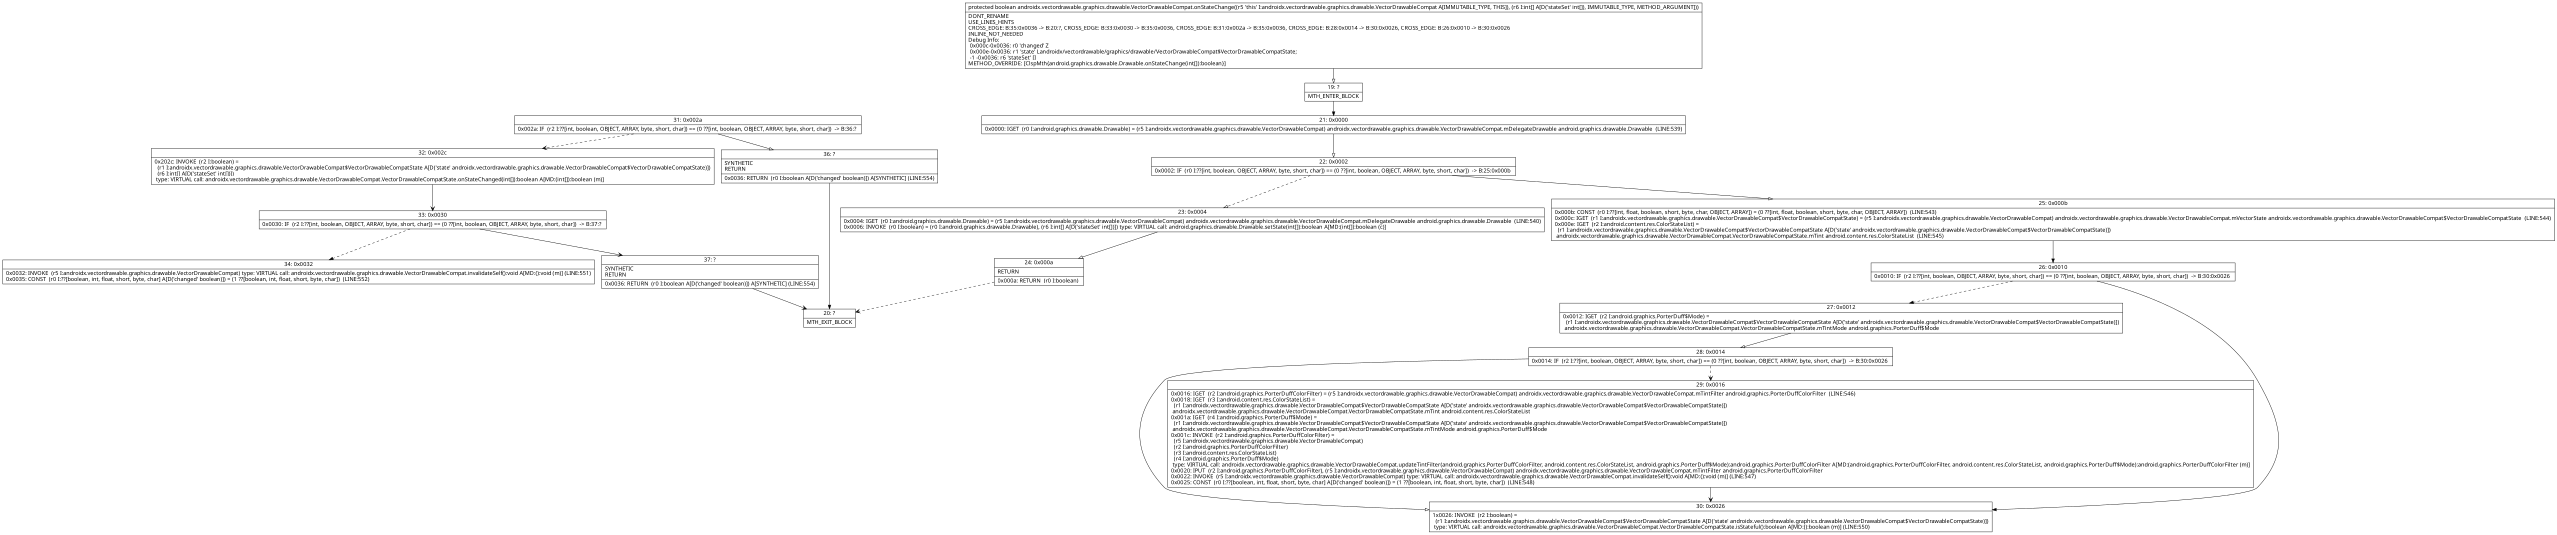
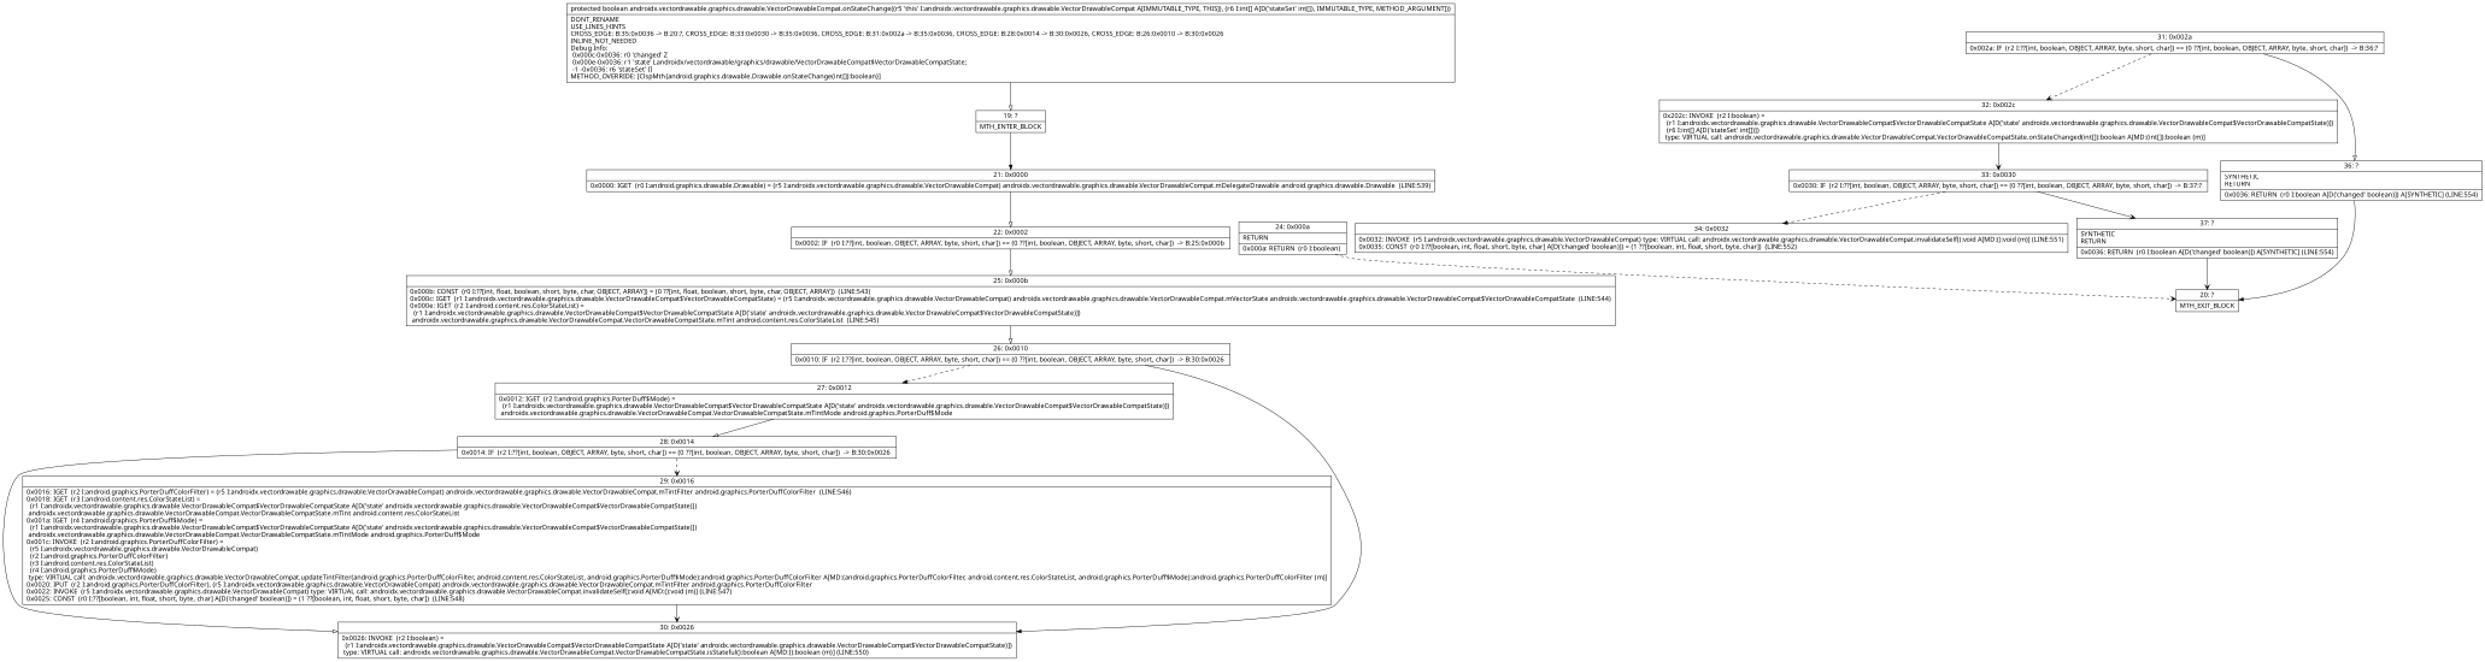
  digraph {
    fontname="Noto Sans"
    node [fontname="Noto Sans" shape=record]
    edge [arrowhead=onormal fontname="Noto Sans"]
    n1 [label="{19\:\ ?|MTH_ENTER_BLOCK\l}"]
    n2 [label="{21\:\ 0x0000|0x0000: IGET  (r0 I:android.graphics.drawable.Drawable) = (r5 I:androidx.vectordrawable.graphics.drawable.VectorDrawableCompat) androidx.vectordrawable.graphics.drawable.VectorDrawableCompat.mDelegateDrawable android.graphics.drawable.Drawable  (LINE:539)\l}"]
    n3 [label="{22\:\ 0x0002|0x0002: IF  (r0 I:??[int, boolean, OBJECT, ARRAY, byte, short, char]) == (0 ??[int, boolean, OBJECT, ARRAY, byte, short, char])  \-\> B:25:0x000b \l}"]
-   n4 [label="{23\:\ 0x0004|0x0004: IGET  (r0 I:android.graphics.drawable.Drawable) = (r5 I:androidx.vectordrawable.graphics.drawable.VectorDrawableCompat) androidx.vectordrawable.graphics.drawable.VectorDrawableCompat.mDelegateDrawable android.graphics.drawable.Drawable  (LINE:540)\l0x0006: INVOKE  (r0 I:boolean) = (r0 I:android.graphics.drawable.Drawable), (r6 I:int[] A[D('stateSet' int[])]) type: VIRTUAL call: android.graphics.drawable.Drawable.setState(int[]):boolean A[MD:(int[]):boolean (c)]\l}"]
    n5 [label="{25\:\ 0x000b|0x000b: CONST  (r0 I:??[int, float, boolean, short, byte, char, OBJECT, ARRAY]) = (0 ??[int, float, boolean, short, byte, char, OBJECT, ARRAY])  (LINE:543)\l0x000c: IGET  (r1 I:androidx.vectordrawable.graphics.drawable.VectorDrawableCompat$VectorDrawableCompatState) = (r5 I:androidx.vectordrawable.graphics.drawable.VectorDrawableCompat) androidx.vectordrawable.graphics.drawable.VectorDrawableCompat.mVectorState androidx.vectordrawable.graphics.drawable.VectorDrawableCompat$VectorDrawableCompatState  (LINE:544)\l0x000e: IGET  (r2 I:android.content.res.ColorStateList) = \l  (r1 I:androidx.vectordrawable.graphics.drawable.VectorDrawableCompat$VectorDrawableCompatState A[D('state' androidx.vectordrawable.graphics.drawable.VectorDrawableCompat$VectorDrawableCompatState)])\l androidx.vectordrawable.graphics.drawable.VectorDrawableCompat.VectorDrawableCompatState.mTint android.content.res.ColorStateList  (LINE:545)\l}"]
    n6 [label="{24\:\ 0x000a|RETURN\l|0x000a: RETURN  (r0 I:boolean) \l}"]
    n7 [label="{26\:\ 0x0010|0x0010: IF  (r2 I:??[int, boolean, OBJECT, ARRAY, byte, short, char]) == (0 ??[int, boolean, OBJECT, ARRAY, byte, short, char])  \-\> B:30:0x0026 \l}"]
    n8 [label="{20\:\ ?|MTH_EXIT_BLOCK\l}"]
    n9 [label="{27\:\ 0x0012|0x0012: IGET  (r2 I:android.graphics.PorterDuff$Mode) = \l  (r1 I:androidx.vectordrawable.graphics.drawable.VectorDrawableCompat$VectorDrawableCompatState A[D('state' androidx.vectordrawable.graphics.drawable.VectorDrawableCompat$VectorDrawableCompatState)])\l androidx.vectordrawable.graphics.drawable.VectorDrawableCompat.VectorDrawableCompatState.mTintMode android.graphics.PorterDuff$Mode \l}"]
-   n10 [label="{30\:\ 0x0026|1x0026: INVOKE  (r2 I:boolean) = \l  (r1 I:androidx.vectordrawable.graphics.drawable.VectorDrawableCompat$VectorDrawableCompatState A[D('state' androidx.vectordrawable.graphics.drawable.VectorDrawableCompat$VectorDrawableCompatState)])\l type: VIRTUAL call: androidx.vectordrawable.graphics.drawable.VectorDrawableCompat.VectorDrawableCompatState.isStateful():boolean A[MD:():boolean (m)] (LINE:550)\l}"]
+   n10 [label="{30\:\ 0x0026|0x0026: INVOKE  (r2 I:boolean) = \l  (r1 I:androidx.vectordrawable.graphics.drawable.VectorDrawableCompat$VectorDrawableCompatState A[D('state' androidx.vectordrawable.graphics.drawable.VectorDrawableCompat$VectorDrawableCompatState)])\l type: VIRTUAL call: androidx.vectordrawable.graphics.drawable.VectorDrawableCompat.VectorDrawableCompatState.isStateful():boolean A[MD:():boolean (m)] (LINE:550)\l}"]
    n11 [label="{28\:\ 0x0014|0x0014: IF  (r2 I:??[int, boolean, OBJECT, ARRAY, byte, short, char]) == (0 ??[int, boolean, OBJECT, ARRAY, byte, short, char])  \-\> B:30:0x0026 \l}"]
    n12 [label="{29\:\ 0x0016|0x0016: IGET  (r2 I:android.graphics.PorterDuffColorFilter) = (r5 I:androidx.vectordrawable.graphics.drawable.VectorDrawableCompat) androidx.vectordrawable.graphics.drawable.VectorDrawableCompat.mTintFilter android.graphics.PorterDuffColorFilter  (LINE:546)\l0x0018: IGET  (r3 I:android.content.res.ColorStateList) = \l  (r1 I:androidx.vectordrawable.graphics.drawable.VectorDrawableCompat$VectorDrawableCompatState A[D('state' androidx.vectordrawable.graphics.drawable.VectorDrawableCompat$VectorDrawableCompatState)])\l androidx.vectordrawable.graphics.drawable.VectorDrawableCompat.VectorDrawableCompatState.mTint android.content.res.ColorStateList \l0x001a: IGET  (r4 I:android.graphics.PorterDuff$Mode) = \l  (r1 I:androidx.vectordrawable.graphics.drawable.VectorDrawableCompat$VectorDrawableCompatState A[D('state' androidx.vectordrawable.graphics.drawable.VectorDrawableCompat$VectorDrawableCompatState)])\l androidx.vectordrawable.graphics.drawable.VectorDrawableCompat.VectorDrawableCompatState.mTintMode android.graphics.PorterDuff$Mode \l0x001c: INVOKE  (r2 I:android.graphics.PorterDuffColorFilter) = \l  (r5 I:androidx.vectordrawable.graphics.drawable.VectorDrawableCompat)\l  (r2 I:android.graphics.PorterDuffColorFilter)\l  (r3 I:android.content.res.ColorStateList)\l  (r4 I:android.graphics.PorterDuff$Mode)\l type: VIRTUAL call: androidx.vectordrawable.graphics.drawable.VectorDrawableCompat.updateTintFilter(android.graphics.PorterDuffColorFilter, android.content.res.ColorStateList, android.graphics.PorterDuff$Mode):android.graphics.PorterDuffColorFilter A[MD:(android.graphics.PorterDuffColorFilter, android.content.res.ColorStateList, android.graphics.PorterDuff$Mode):android.graphics.PorterDuffColorFilter (m)]\l0x0020: IPUT  (r2 I:android.graphics.PorterDuffColorFilter), (r5 I:androidx.vectordrawable.graphics.drawable.VectorDrawableCompat) androidx.vectordrawable.graphics.drawable.VectorDrawableCompat.mTintFilter android.graphics.PorterDuffColorFilter \l0x0022: INVOKE  (r5 I:androidx.vectordrawable.graphics.drawable.VectorDrawableCompat) type: VIRTUAL call: androidx.vectordrawable.graphics.drawable.VectorDrawableCompat.invalidateSelf():void A[MD:():void (m)] (LINE:547)\l0x0025: CONST  (r0 I:??[boolean, int, float, short, byte, char] A[D('changed' boolean)]) = (1 ??[boolean, int, float, short, byte, char])  (LINE:548)\l}"]
    n13 [label="{31\:\ 0x002a|0x002a: IF  (r2 I:??[int, boolean, OBJECT, ARRAY, byte, short, char]) == (0 ??[int, boolean, OBJECT, ARRAY, byte, short, char])  \-\> B:36:? \l}"]
    n14 [label="{32\:\ 0x002c|0x202c: INVOKE  (r2 I:boolean) = \l  (r1 I:androidx.vectordrawable.graphics.drawable.VectorDrawableCompat$VectorDrawableCompatState A[D('state' androidx.vectordrawable.graphics.drawable.VectorDrawableCompat$VectorDrawableCompatState)])\l  (r6 I:int[] A[D('stateSet' int[])])\l type: VIRTUAL call: androidx.vectordrawable.graphics.drawable.VectorDrawableCompat.VectorDrawableCompatState.onStateChanged(int[]):boolean A[MD:(int[]):boolean (m)]\l}"]
    n15 [label="{36\:\ ?|SYNTHETIC\lRETURN\l|0x0036: RETURN  (r0 I:boolean A[D('changed' boolean)]) A[SYNTHETIC] (LINE:554)\l}"]
    n16 [label="{33\:\ 0x0030|0x0030: IF  (r2 I:??[int, boolean, OBJECT, ARRAY, byte, short, char]) == (0 ??[int, boolean, OBJECT, ARRAY, byte, short, char])  \-\> B:37:? \l}"]
    n17 [label="{34\:\ 0x0032|0x0032: INVOKE  (r5 I:androidx.vectordrawable.graphics.drawable.VectorDrawableCompat) type: VIRTUAL call: androidx.vectordrawable.graphics.drawable.VectorDrawableCompat.invalidateSelf():void A[MD:():void (m)] (LINE:551)\l0x0035: CONST  (r0 I:??[boolean, int, float, short, byte, char] A[D('changed' boolean)]) = (1 ??[boolean, int, float, short, byte, char])  (LINE:552)\l}"]
    n18 [label="{37\:\ ?|SYNTHETIC\lRETURN\l|0x0036: RETURN  (r0 I:boolean A[D('changed' boolean)]) A[SYNTHETIC] (LINE:554)\l}"]
    n19 [label="{protected boolean androidx.vectordrawable.graphics.drawable.VectorDrawableCompat.onStateChange((r5 'this' I:androidx.vectordrawable.graphics.drawable.VectorDrawableCompat A[IMMUTABLE_TYPE, THIS]), (r6 I:int[] A[D('stateSet' int[]), IMMUTABLE_TYPE, METHOD_ARGUMENT]))  | DONT_RENAME\lUSE_LINES_HINTS\lCROSS_EDGE: B:35:0x0036 \-\> B:20:?, CROSS_EDGE: B:33:0x0030 \-\> B:35:0x0036, CROSS_EDGE: B:31:0x002a \-\> B:35:0x0036, CROSS_EDGE: B:28:0x0014 \-\> B:30:0x0026, CROSS_EDGE: B:26:0x0010 \-\> B:30:0x0026\lINLINE_NOT_NEEDED\lDebug Info:\l  0x000c\-0x0036: r0 'changed' Z\l  0x000e\-0x0036: r1 'state' Landroidx\/vectordrawable\/graphics\/drawable\/VectorDrawableCompat$VectorDrawableCompatState;\l  \-1 \-0x0036: r6 'stateSet' [I\lMETHOD_OVERRIDE: [ClspMth\{android.graphics.drawable.Drawable.onStateChange(int[]):boolean\}]\l}"]
    n1 -> n2 [arrowhead=normal]
    n2 -> n3
-   n3 -> n4 [style=dashed]
    n3 -> n5
-   n4 -> n6
-   n5 -> n7 [arrowhead=normal]
+   n5 -> n7
    n6 -> n8 [arrowhead=vee style=dashed]
    n7 -> n9 [arrowhead=normal style=dashed]
    n7 -> n10 [arrowhead=normal]
    n9 -> n11
    n11 -> n10
    n11 -> n12 [arrowhead=vee style=dashed]
    n12 -> n10 [arrowhead=vee]
    n13 -> n14 [arrowhead=vee style=dashed]
    n13 -> n15
    n14 -> n16 [arrowhead=vee]
    n15 -> n8 [arrowhead=normal]
    n16 -> n17 [arrowhead=normal style=dashed]
    n16 -> n18 [arrowhead=vee]
    n18 -> n8 [arrowhead=vee]
    n19 -> n1
  }
